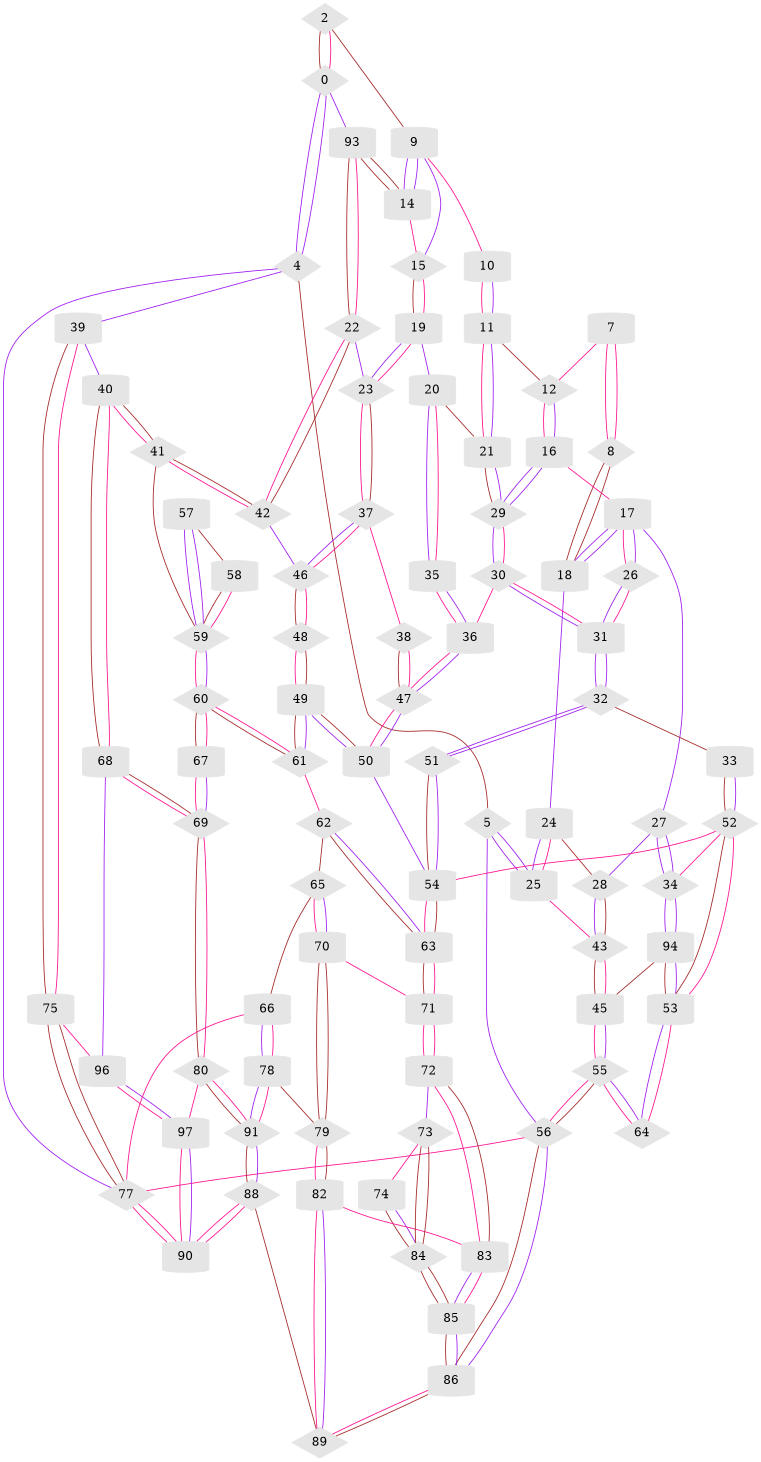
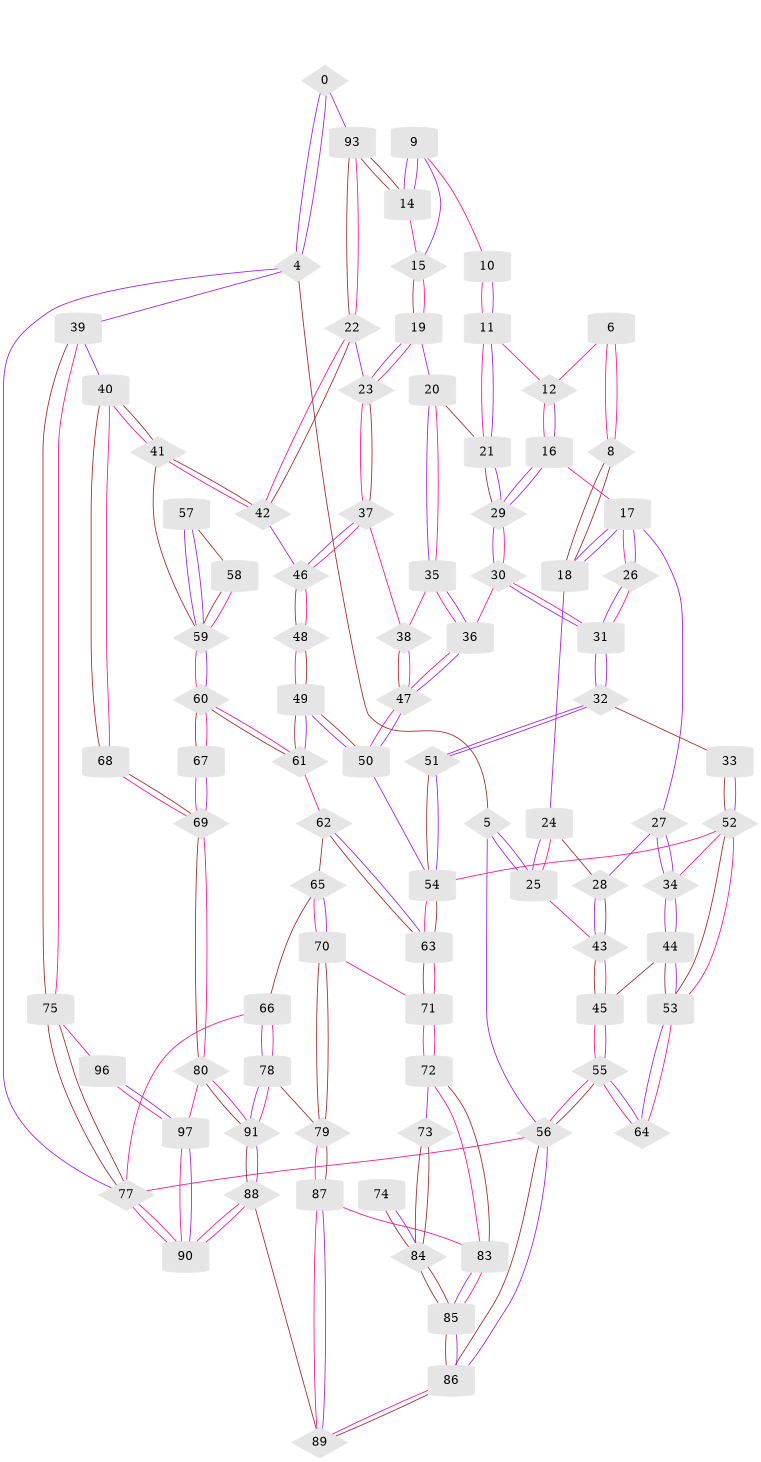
  graph {
    fontname="DejaVu Serif"
    node [color=gray90 fontname="DejaVu Serif" shape=cylinder style=filled]
    edge [color=deeppink fontname="DejaVu Serif"]
-   2 [shape=diamond]
    n2 [label=0 shape=diamond]
    9
    8 [shape=diamond]
-   7
+   7 [label=6]
    12 [shape=diamond]
    4 [shape=diamond]
    n8 [label=93]
    10
    14
    15 [shape=diamond]
    5 [shape=diamond]
    39
    77 [shape=diamond]
    22 [shape=diamond]
    25
    56 [shape=diamond]
    40
    75
    90
    43 [shape=diamond]
    86
    18
    16
    24
    11
    21
    19
    29 [shape=diamond]
    17
    23 [shape=diamond]
    42 [shape=diamond]
    20
    26 [shape=diamond]
    27 [shape=diamond]
    30 [shape=diamond]
    31
    28 [shape=diamond]
    35
    37 [shape=diamond]
    36
    38 [shape=diamond]
    46 [shape=diamond]
    45
    34 [shape=diamond]
    32 [shape=diamond]
-   44 [label=94]
+   44
    47 [shape=diamond]
    33
    51 [shape=diamond]
    52 [shape=diamond]
    54
    53
    50
    48 [shape=diamond]
    41 [shape=diamond]
    68
    n58 [label=96]
    59 [shape=diamond]
    69 [shape=diamond]
    57
    58
    55 [shape=diamond]
    64 [shape=diamond]
    49
    61 [shape=diamond]
    62 [shape=diamond]
    63
    71
    89 [shape=diamond]
    60 [shape=diamond]
    67
    65 [shape=diamond]
    66
    70
    72
    84 [shape=diamond]
    74
    78
    79 [shape=diamond]
    n81 [label=91 shape=diamond]
    80 [shape=diamond]
    n83 [label=97]
-   82
+   82 [label=87]
    73 [shape=diamond]
    83
    85
    88 [shape=diamond]
-   2 -- n2 [color=brown]
-   2 -- n2
-   2 -- 9 [color=brown]
    n2 -- 4 [color=purple]
    n2 -- 4 [color=purple]
    n2 -- n8 [color=purple]
    9 -- 10
    9 -- 14 [color=purple]
    9 -- 14 [color=purple]
    9 -- 15 [color=purple]
    8 -- 18 [color=brown]
    8 -- 18 [color=brown]
    7 -- 8
    7 -- 8
    7 -- 12
    12 -- 16
    12 -- 16 [color=purple]
    4 -- 5 [color=brown]
    4 -- 39 [color=purple]
    4 -- 77 [color=purple]
    n8 -- 14 [color=brown]
    n8 -- 14 [color=brown]
    n8 -- 22 [color=brown]
    n8 -- 22
    10 -- 11
    10 -- 11 [color=purple]
    14 -- 15
    15 -- 19 [color=brown]
    15 -- 19
    5 -- 25 [color=purple]
    5 -- 25 [color=purple]
    5 -- 56 [color=purple]
    39 -- 40 [color=purple]
    39 -- 75 [color=brown]
    39 -- 75
    77 -- 90
    77 -- 90
    22 -- 23 [color=purple]
    22 -- 42
    22 -- 42 [color=brown]
    25 -- 43
    56 -- 77
    56 -- 86 [color=brown]
    56 -- 86 [color=purple]
    40 -- 41
    40 -- 41 [color=brown]
    40 -- 68 [color=brown]
    40 -- 68
    75 -- 77 [color=brown]
    75 -- 77 [color=brown]
    75 -- n58
    43 -- 45 [color=brown]
    43 -- 45
    86 -- 89
    86 -- 89 [color=brown]
    18 -- 24 [color=purple]
    16 -- 29 [color=purple]
    16 -- 29 [color=purple]
    16 -- 17
    24 -- 25 [color=purple]
    24 -- 25
    24 -- 28 [color=brown]
-   11 -- 12 [color=brown]
+   11 -- 12
    11 -- 21
    11 -- 21 [color=purple]
    21 -- 29 [color=brown]
    21 -- 29 [color=purple]
    19 -- 23 [color=purple]
    19 -- 23
    19 -- 20 [color=purple]
    29 -- 30 [color=purple]
    29 -- 30
    17 -- 18 [color=purple]
    17 -- 18 [color=purple]
    17 -- 26
    17 -- 26 [color=purple]
    17 -- 27 [color=purple]
    23 -- 37
    23 -- 37 [color=brown]
    42 -- 46 [color=purple]
    20 -- 21 [color=brown]
    20 -- 35 [color=purple]
    20 -- 35
    26 -- 31 [color=purple]
    26 -- 31
    27 -- 28 [color=purple]
    27 -- 34 [color=purple]
    27 -- 34 [color=purple]
    30 -- 31 [color=purple]
    30 -- 31
    30 -- 36
    31 -- 32 [color=purple]
    31 -- 32 [color=purple]
    28 -- 43 [color=purple]
    28 -- 43 [color=brown]
    35 -- 36
    35 -- 36 [color=purple]
+   35 -- 38
    37 -- 38
    37 -- 46 [color=purple]
    37 -- 46
    36 -- 47
    36 -- 47 [color=purple]
    38 -- 47 [color=brown]
    38 -- 47
    46 -- 48 [color=brown]
    46 -- 48
    45 -- 55
    45 -- 55 [color=purple]
    34 -- 44 [color=purple]
    34 -- 44 [color=purple]
    32 -- 33 [color=brown]
    32 -- 51 [color=purple]
    32 -- 51 [color=purple]
    44 -- 45 [color=brown]
    44 -- 53 [color=brown]
    44 -- 53 [color=purple]
    47 -- 50
    47 -- 50 [color=purple]
    33 -- 52 [color=brown]
    33 -- 52 [color=purple]
    51 -- 54 [color=brown]
    51 -- 54 [color=purple]
    52 -- 34
    52 -- 54
    52 -- 53 [color=brown]
    52 -- 53
    54 -- 63
    54 -- 63 [color=brown]
    53 -- 64 [color=purple]
    53 -- 64
    50 -- 54 [color=purple]
    48 -- 49
    48 -- 49 [color=brown]
    41 -- 42
    41 -- 42 [color=brown]
    41 -- 59 [color=brown]
-   68 -- n58 [color=purple]
    68 -- 69
    68 -- 69 [color=brown]
    n58 -- n83
    n58 -- n83 [color=purple]
    59 -- 60
    59 -- 60 [color=purple]
    69 -- 80 [color=brown]
    69 -- 80
    57 -- 59 [color=purple]
    57 -- 59 [color=purple]
    57 -- 58 [color=brown]
    58 -- 59 [color=brown]
    58 -- 59
    55 -- 56
    55 -- 56 [color=brown]
    55 -- 64
    55 -- 64 [color=purple]
    49 -- 50 [color=purple]
    49 -- 50 [color=brown]
    49 -- 61 [color=brown]
    49 -- 61 [color=purple]
    61 -- 62
    62 -- 63 [color=brown]
    62 -- 63 [color=purple]
    62 -- 65 [color=brown]
    63 -- 71 [color=brown]
    63 -- 71
    71 -- 72
    71 -- 72
    60 -- 61 [color=brown]
    60 -- 61
    60 -- 67 [color=brown]
    60 -- 67
    67 -- 69
    67 -- 69 [color=purple]
    65 -- 66 [color=brown]
    65 -- 70
    65 -- 70 [color=purple]
    66 -- 77
    66 -- 78 [color=purple]
    66 -- 78
    70 -- 71
    70 -- 79 [color=brown]
    70 -- 79 [color=brown]
    72 -- 73 [color=purple]
    72 -- 83
    72 -- 83 [color=brown]
    84 -- 85 [color=brown]
    84 -- 85 [color=brown]
    74 -- 84 [color=brown]
    74 -- 84 [color=purple]
    78 -- 79 [color=brown]
    78 -- n81 [color=purple]
    78 -- n81
    79 -- 82
    79 -- 82 [color=brown]
    n81 -- 88 [color=brown]
    n81 -- 88 [color=purple]
    80 -- n81 [color=brown]
    80 -- n81
    80 -- n83
    n83 -- 90
    n83 -- 90 [color=purple]
    82 -- 89
    82 -- 89 [color=purple]
    82 -- 83
    73 -- 84 [color=brown]
    73 -- 84 [color=brown]
-   73 -- 74
    83 -- 85 [color=purple]
    83 -- 85
    85 -- 86 [color=brown]
    85 -- 86 [color=purple]
    88 -- 90
    88 -- 90
    88 -- 89 [color=brown]
  }
